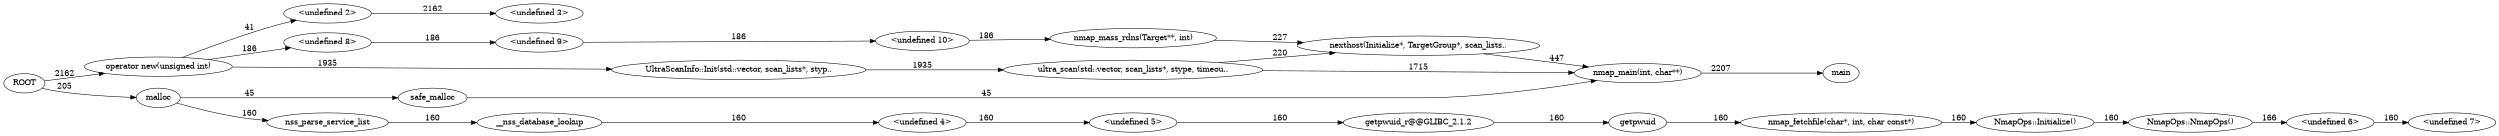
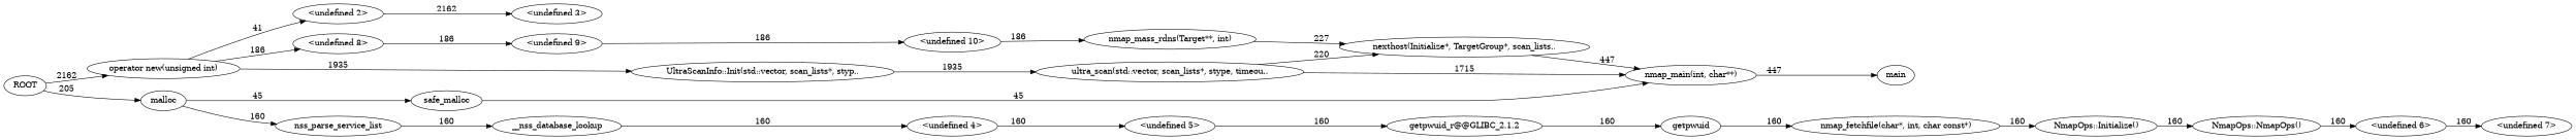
  digraph {
    rankdir=LR
    ROOT
    "operator new(unsigned int)"
    malloc
    "<undefined 2>"
    "<undefined 8>"
    "UltraScanInfo::Init(std::vector, scan_lists*, styp.."
    safe_malloc
    nss_parse_service_list
    "<undefined 3>"
    "<undefined 9>"
    "ultra_scan(std::vector, scan_lists*, stype, timeou.."
    n12 [label="nexthost(Initialize*, TargetGroup*, scan_lists.."]
    "nmap_mass_rdns(Target**, int)"
    "nmap_main(int, char**)"
    main
    __nss_database_lookup
    "<undefined 4>"
    "<undefined 5>"
    "getpwuid_r@@GLIBC_2.1.2"
    getpwuid
    "nmap_fetchfile(char*, int, char const*)"
    "NmapOps::Initialize()"
    "NmapOps::NmapOps()"
    "<undefined 6>"
    "<undefined 7>"
    "<undefined 10>"
    ROOT -> "operator new(unsigned int)" [label=2162]
    ROOT -> malloc [label=205]
    "operator new(unsigned int)" -> "<undefined 2>" [label=41]
    "operator new(unsigned int)" -> "<undefined 8>" [label=186]
    "operator new(unsigned int)" -> "UltraScanInfo::Init(std::vector, scan_lists*, styp.." [label=1935]
    malloc -> safe_malloc [label=45]
    malloc -> nss_parse_service_list [label=160]
    "<undefined 2>" -> "<undefined 3>" [label=2162]
    "<undefined 8>" -> "<undefined 9>" [label=186]
    "UltraScanInfo::Init(std::vector, scan_lists*, styp.." -> "ultra_scan(std::vector, scan_lists*, stype, timeou.." [label=1935]
    safe_malloc -> "nmap_main(int, char**)" [label=45]
    nss_parse_service_list -> __nss_database_lookup [label=160]
    "<undefined 9>" -> "<undefined 10>" [label=186]
    "ultra_scan(std::vector, scan_lists*, stype, timeou.." -> n12 [label=220]
    "ultra_scan(std::vector, scan_lists*, stype, timeou.." -> "nmap_main(int, char**)" [label=1715]
    n12 -> "nmap_main(int, char**)" [label=447]
    "nmap_mass_rdns(Target**, int)" -> n12 [label=227]
-   "nmap_main(int, char**)" -> main [label=2207]
+   "nmap_main(int, char**)" -> main [label=447]
    __nss_database_lookup -> "<undefined 4>" [label=160]
    "<undefined 4>" -> "<undefined 5>" [label=160]
    "<undefined 5>" -> "getpwuid_r@@GLIBC_2.1.2" [label=160]
    "getpwuid_r@@GLIBC_2.1.2" -> getpwuid [label=160]
    getpwuid -> "nmap_fetchfile(char*, int, char const*)" [label=160]
    "nmap_fetchfile(char*, int, char const*)" -> "NmapOps::Initialize()" [label=160]
    "NmapOps::Initialize()" -> "NmapOps::NmapOps()" [label=160]
-   "NmapOps::NmapOps()" -> "<undefined 6>" [label=166]
+   "NmapOps::NmapOps()" -> "<undefined 6>" [label=160]
    "<undefined 6>" -> "<undefined 7>" [label=160]
    "<undefined 10>" -> "nmap_mass_rdns(Target**, int)" [label=186]
  }
